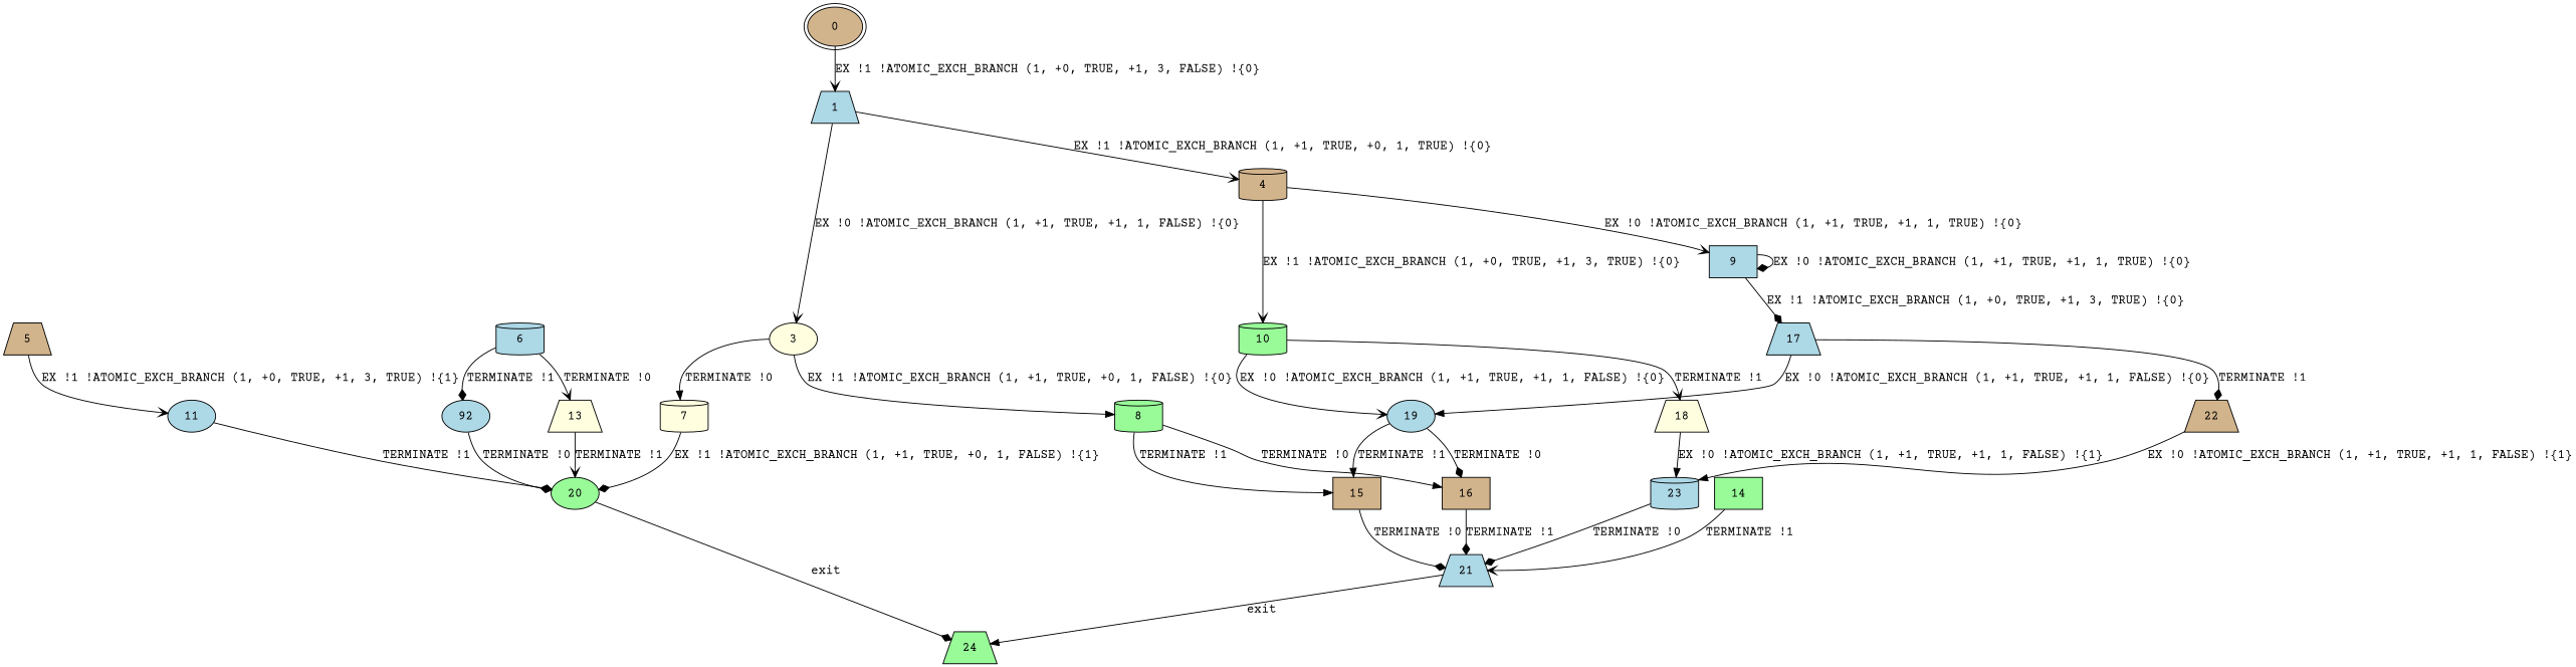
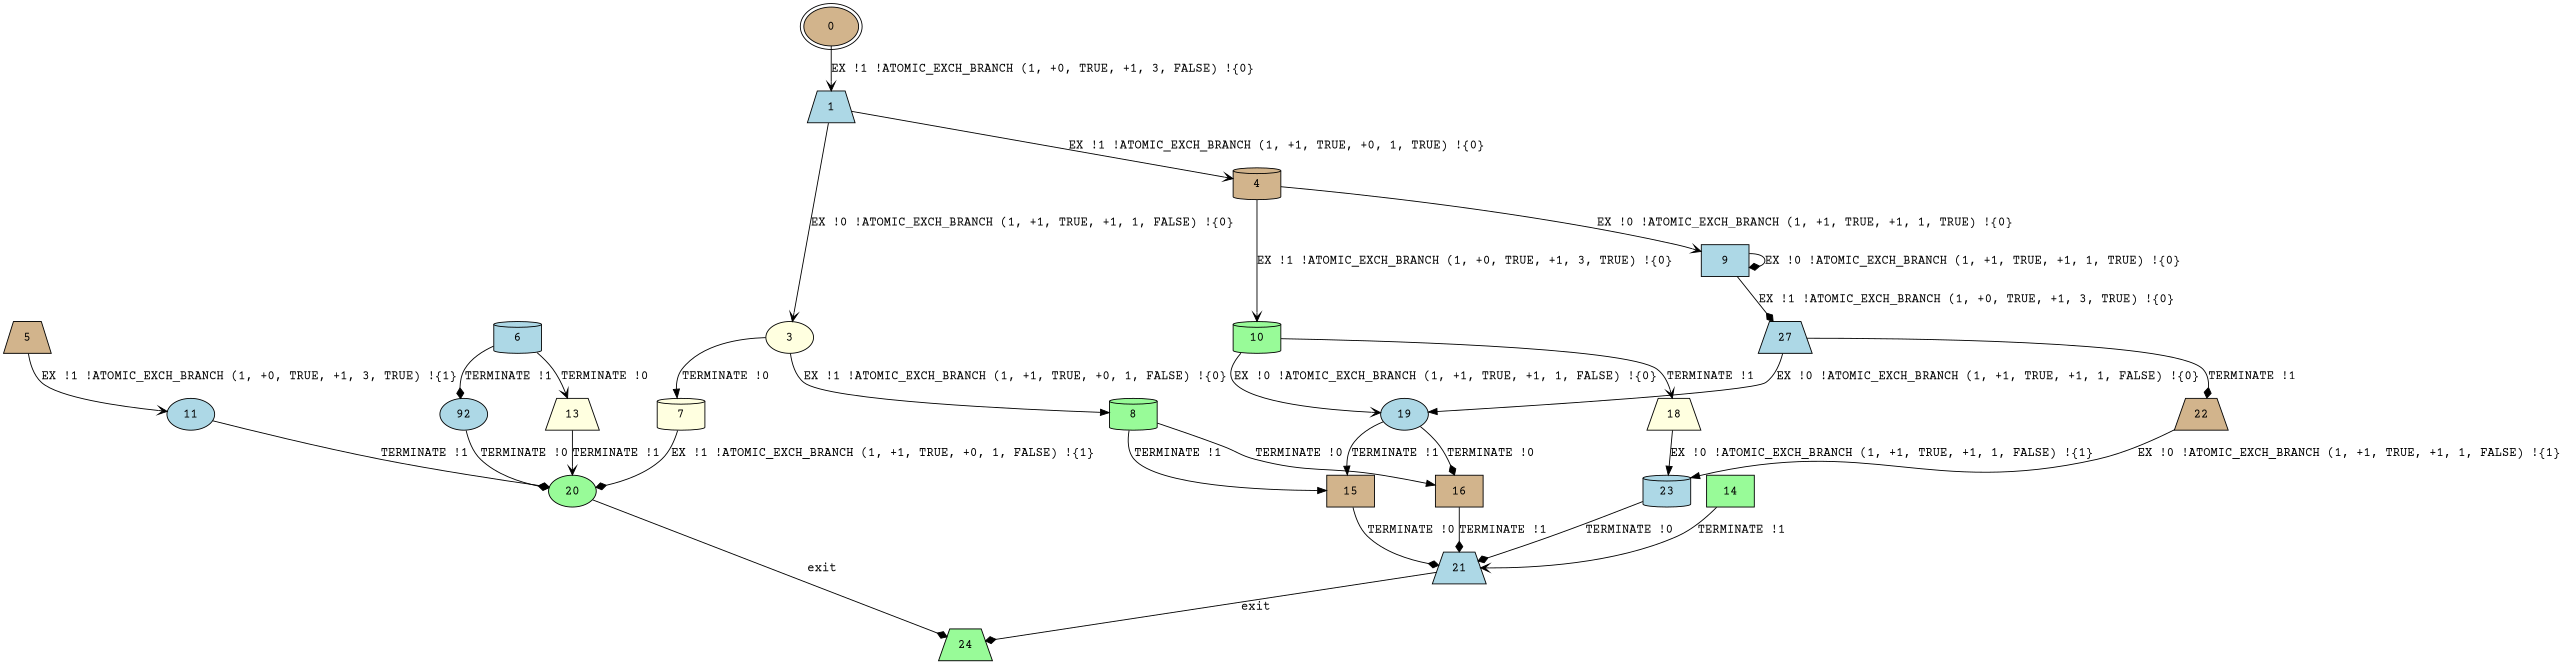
  digraph {
    fontname="Courier Prime"
    node [fillcolor=lightblue fontname="Courier Prime" shape=trapezium style=filled]
    edge [arrowhead=diamond fontname="Courier Prime"]
    0 [fillcolor=tan peripheries=2 shape=ellipse]
    1
    3 [fillcolor=lightyellow shape=ellipse]
    4 [fillcolor=tan shape=cylinder]
    7 [fillcolor=lightyellow shape=cylinder]
    8 [fillcolor=palegreen shape=cylinder]
    9 [shape=box]
    10 [fillcolor=palegreen shape=cylinder]
    5 [fillcolor=tan]
    11 [shape=ellipse]
    6 [shape=cylinder]
    n12 [label=92 shape=ellipse]
    13 [fillcolor=lightyellow]
    20 [fillcolor=palegreen shape=ellipse]
    15 [fillcolor=tan shape=box]
    16 [fillcolor=tan shape=box]
-   17
+   17 [label=27]
    18 [fillcolor=lightyellow]
    19 [shape=ellipse]
    14 [fillcolor=palegreen shape=box]
    21
    22 [fillcolor=tan]
    23 [shape=cylinder]
    24 [fillcolor=palegreen]
    0 -> 1 [arrowhead=vee label="EX !1 !ATOMIC_EXCH_BRANCH (1, +0, TRUE, +1, 3, FALSE) !{0}"]
    1 -> 3 [arrowhead=vee label="EX !0 !ATOMIC_EXCH_BRANCH (1, +1, TRUE, +1, 1, FALSE) !{0}"]
    1 -> 4 [arrowhead=vee label="EX !1 !ATOMIC_EXCH_BRANCH (1, +1, TRUE, +0, 1, TRUE) !{0}"]
    3 -> 7 [arrowhead=normal label="TERMINATE !0"]
    3 -> 8 [arrowhead=normal label="EX !1 !ATOMIC_EXCH_BRANCH (1, +1, TRUE, +0, 1, FALSE) !{0}"]
    4 -> 9 [arrowhead=vee label="EX !0 !ATOMIC_EXCH_BRANCH (1, +1, TRUE, +1, 1, TRUE) !{0}"]
    4 -> 10 [arrowhead=vee label="EX !1 !ATOMIC_EXCH_BRANCH (1, +0, TRUE, +1, 3, TRUE) !{0}"]
    7 -> 20 [label="EX !1 !ATOMIC_EXCH_BRANCH (1, +1, TRUE, +0, 1, FALSE) !{1}"]
    8 -> 15 [arrowhead=normal label="TERMINATE !1"]
    8 -> 16 [arrowhead=normal label="TERMINATE !0"]
    9 -> 9 [label="EX !0 !ATOMIC_EXCH_BRANCH (1, +1, TRUE, +1, 1, TRUE) !{0}"]
    9 -> 17 [label="EX !1 !ATOMIC_EXCH_BRANCH (1, +0, TRUE, +1, 3, TRUE) !{0}"]
    10 -> 18 [arrowhead=vee label="TERMINATE !1"]
    10 -> 19 [arrowhead=vee label="EX !0 !ATOMIC_EXCH_BRANCH (1, +1, TRUE, +1, 1, FALSE) !{0}"]
    5 -> 11 [arrowhead=vee label="EX !1 !ATOMIC_EXCH_BRANCH (1, +0, TRUE, +1, 3, TRUE) !{1}"]
    11 -> 20 [label="TERMINATE !1"]
    6 -> n12 [label="TERMINATE !1"]
    6 -> 13 [arrowhead=vee label="TERMINATE !0"]
    n12 -> 20 [label="TERMINATE !0"]
    13 -> 20 [arrowhead=vee label="TERMINATE !1"]
    20 -> 24 [label=exit]
    15 -> 21 [label="TERMINATE !0"]
    16 -> 21 [label="TERMINATE !1"]
    17 -> 19 [arrowhead=normal label="EX !0 !ATOMIC_EXCH_BRANCH (1, +1, TRUE, +1, 1, FALSE) !{0}"]
    17 -> 22 [label="TERMINATE !1"]
    18 -> 23 [arrowhead=normal label="EX !0 !ATOMIC_EXCH_BRANCH (1, +1, TRUE, +1, 1, FALSE) !{1}"]
    19 -> 15 [arrowhead=normal label="TERMINATE !1"]
    19 -> 16 [label="TERMINATE !0"]
    14 -> 21 [arrowhead=vee label="TERMINATE !1"]
-   21 -> 24 [arrowhead=normal label=exit]
+   21 -> 24 [label=exit]
    22 -> 23 [arrowhead=normal label="EX !0 !ATOMIC_EXCH_BRANCH (1, +1, TRUE, +1, 1, FALSE) !{1}"]
    23 -> 21 [label="TERMINATE !0"]
  }
